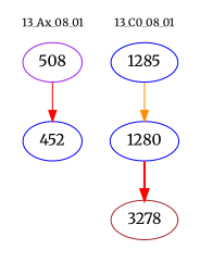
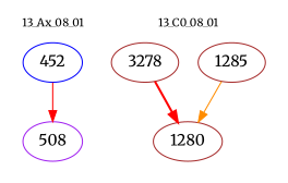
  digraph {
    fontname=Merriweather
    node [color=blue fontname=Merriweather]
    edge [color=red fontname=Merriweather style=solid]
    n1 [color=purple label=508]
    n2 [label=452]
-   n3 [label=1285]
-   n4 [label=1280]
+   n3 [color=brown label=1285]
+   n4 [color=brown label=1280]
    n5 [color=brown label=3278]
    subgraph cluster_1 {
      color=white
      fontsize=10
      label="13_Ax_08_01"
      n1
      n2
    }
    subgraph cluster_2 {
      color=white
      fontsize=10
      label="13_C0_08_01"
      n3
      n4
      n5
    }
-   n1 -> n2
+   n2 -> n1
    n3 -> n4 [color=darkorange]
-   n4 -> n5 [style=bold]
+   n5 -> n4 [style=bold]
  }
